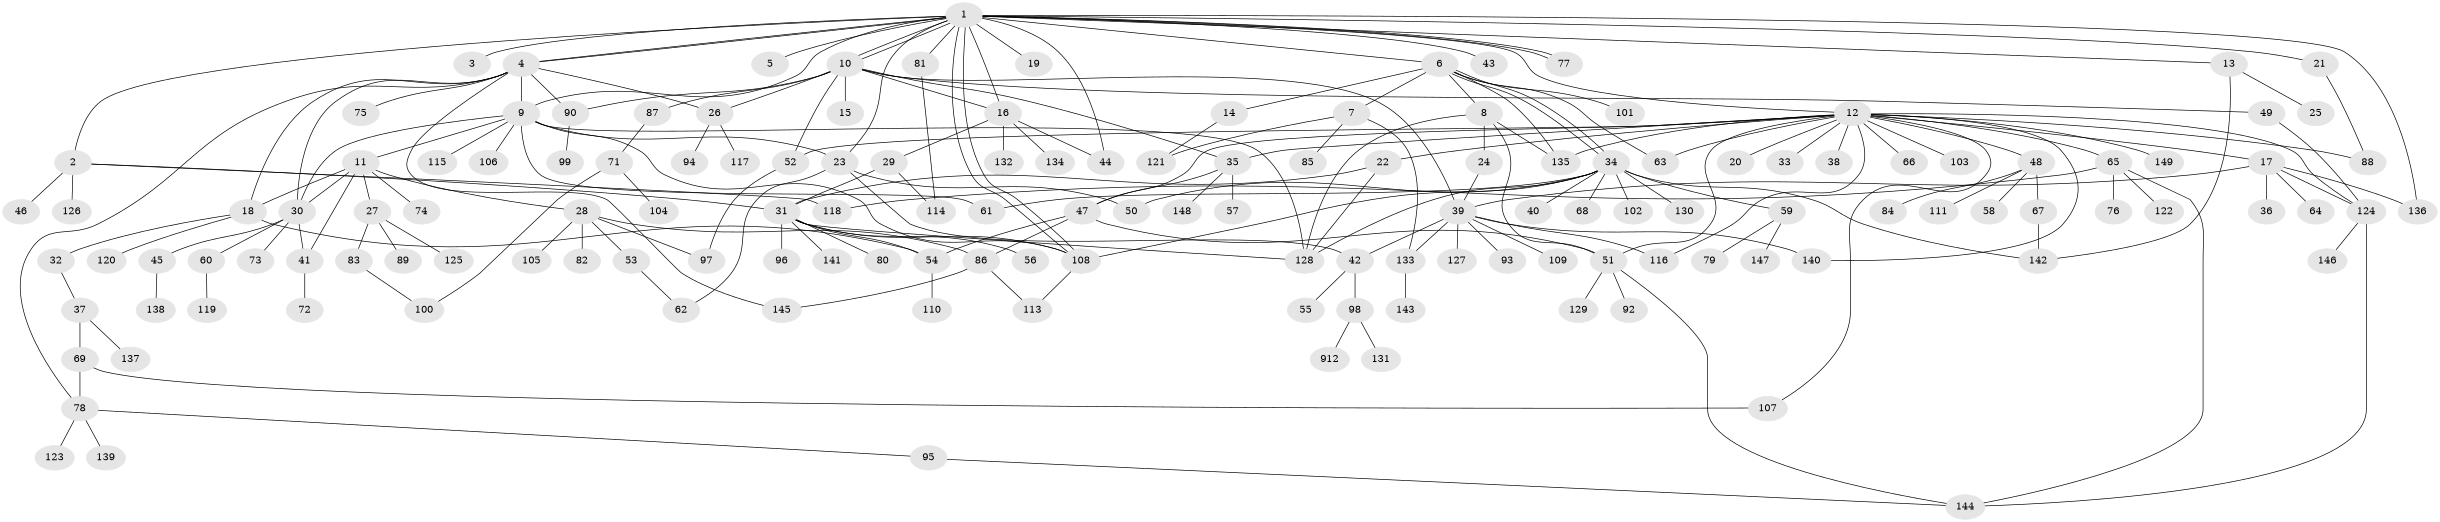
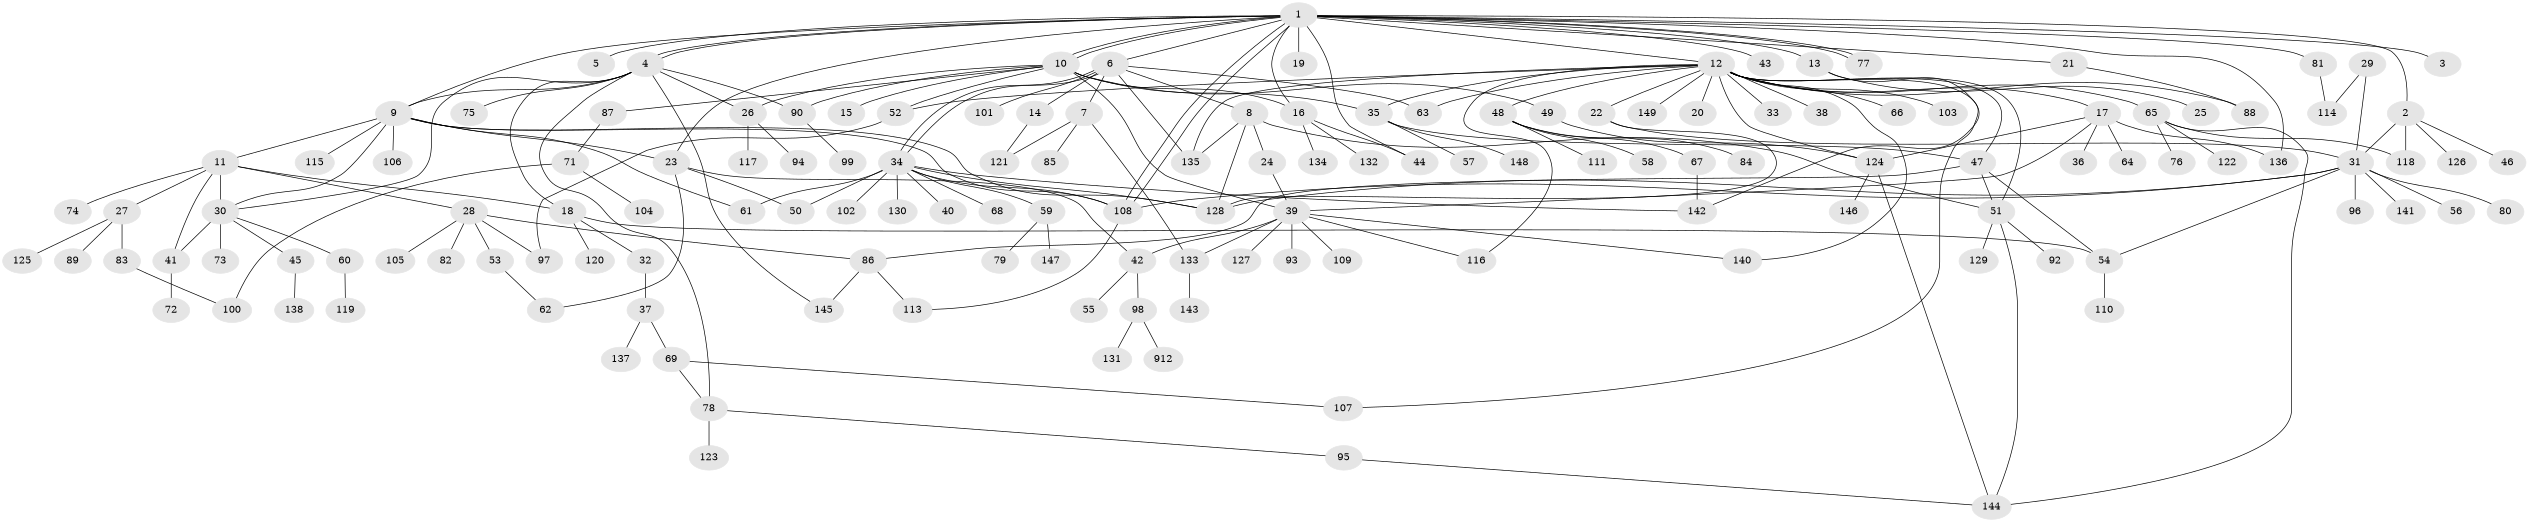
  graph {
    node [color=gray90 style=filled]
    1
    2
    3
    4
    5
    6
    9
    10
    12
    13
    16
    19
    21
    23
    43
    44
    77
    81
    108
    136
    31
    46
    118
    126
    18
    26
    30
    75
    78
    90
    145
    7
    8
    14
    34
    63
    101
    135
    128
    11
    61
    106
    115
    15
    35
    39
    49
    52
    87
    51
    17
    20
    22
    33
    38
    47
    48
    65
    66
    88
    103
    107
    116
    124
    140
    149
    25
    142
    29
    132
    134
    42
    50
    62
    114
    113
    54
    56
    80
    96
    141
    32
    120
    94
    117
    41
    45
    60
    73
    95
    123
-   139
    99
    85
    121
    133
    24
    40
    59
    68
    102
    130
    143
    92
    129
    144
    27
    28
    74
    57
    148
    93
    109
    127
    97
    71
    100
    104
    83
    89
    125
    53
    82
    86
    105
    72
    36
    64
    58
    67
    84
    111
    76
    122
    146
    37
    110
    55
    98
    138
    119
    69
    137
    79
    147
    n146 [label=912]
    131
    1 -- 2
    1 -- 3
    1 -- 4
    1 -- 4
    1 -- 5
    1 -- 6
    1 -- 9
    1 -- 10
    1 -- 10
    1 -- 12
    1 -- 13
    1 -- 16
    1 -- 19
    1 -- 21
    1 -- 23
    1 -- 43
    1 -- 44
    1 -- 77
    1 -- 77
    1 -- 81
    1 -- 108
    1 -- 108
    1 -- 136
    2 -- 31
    2 -- 46
    2 -- 118
    2 -- 126
    4 -- 9
    4 -- 18
    4 -- 26
    4 -- 30
    4 -- 75
    4 -- 78
    4 -- 90
    4 -- 145
    6 -- 7
    6 -- 8
    6 -- 14
    6 -- 34
    6 -- 34
    6 -- 63
    6 -- 101
    6 -- 135
    9 -- 23
    9 -- 108
    9 -- 30
    9 -- 128
    9 -- 11
    9 -- 61
    9 -- 106
    9 -- 115
    10 -- 16
    10 -- 26
    10 -- 90
    10 -- 15
    10 -- 35
    10 -- 39
    10 -- 49
    10 -- 52
    10 -- 87
    12 -- 63
    12 -- 135
    12 -- 35
    12 -- 52
    12 -- 51
    12 -- 17
    12 -- 20
    12 -- 22
    12 -- 33
    12 -- 38
    12 -- 47
    12 -- 48
    12 -- 65
    12 -- 66
    12 -- 88
    12 -- 103
    12 -- 107
    12 -- 116
    12 -- 124
    12 -- 140
    12 -- 149
    13 -- 25
    13 -- 142
    16 -- 44
-   16 -- 29
    16 -- 132
    16 -- 134
    21 -- 88
    23 -- 42
    23 -- 50
    23 -- 62
    81 -- 114
    108 -- 113
    31 -- 108
    31 -- 128
    31 -- 54
    31 -- 56
    31 -- 80
    31 -- 96
    31 -- 141
    18 -- 54
    18 -- 32
    18 -- 120
    26 -- 94
    26 -- 117
    30 -- 41
    30 -- 45
    30 -- 60
    30 -- 73
    78 -- 95
    78 -- 123
-   78 -- 139
    90 -- 99
    7 -- 85
    7 -- 121
    7 -- 133
    8 -- 135
    8 -- 128
    8 -- 51
    8 -- 24
    14 -- 121
    34 -- 108
    34 -- 128
    34 -- 61
    34 -- 142
    34 -- 50
    34 -- 40
    34 -- 59
    34 -- 68
    34 -- 102
    34 -- 130
    11 -- 18
    11 -- 30
    11 -- 41
    11 -- 27
    11 -- 28
    11 -- 74
    35 -- 47
    35 -- 57
    35 -- 148
    39 -- 116
    39 -- 140
    39 -- 42
    39 -- 133
    39 -- 93
    39 -- 109
    39 -- 127
    49 -- 124
    52 -- 97
    87 -- 71
    51 -- 92
    51 -- 129
    51 -- 144
    17 -- 136
    17 -- 39
    17 -- 124
    17 -- 36
    17 -- 64
    22 -- 31
    22 -- 128
    47 -- 51
    47 -- 54
    47 -- 86
    48 -- 58
    48 -- 67
    48 -- 84
    48 -- 111
    65 -- 118
    65 -- 144
    65 -- 76
    65 -- 122
    124 -- 144
    124 -- 146
    29 -- 31
    29 -- 114
    42 -- 55
    42 -- 98
    54 -- 110
    32 -- 37
    41 -- 72
    45 -- 138
    60 -- 119
    95 -- 144
    133 -- 143
    24 -- 39
    59 -- 79
    59 -- 147
    27 -- 83
    27 -- 89
    27 -- 125
    28 -- 97
    28 -- 53
    28 -- 82
    28 -- 86
    28 -- 105
    71 -- 100
    71 -- 104
    83 -- 100
    53 -- 62
    86 -- 145
    86 -- 113
    67 -- 142
    37 -- 69
    37 -- 137
    98 -- n146
    98 -- 131
    69 -- 78
    69 -- 107
  }
